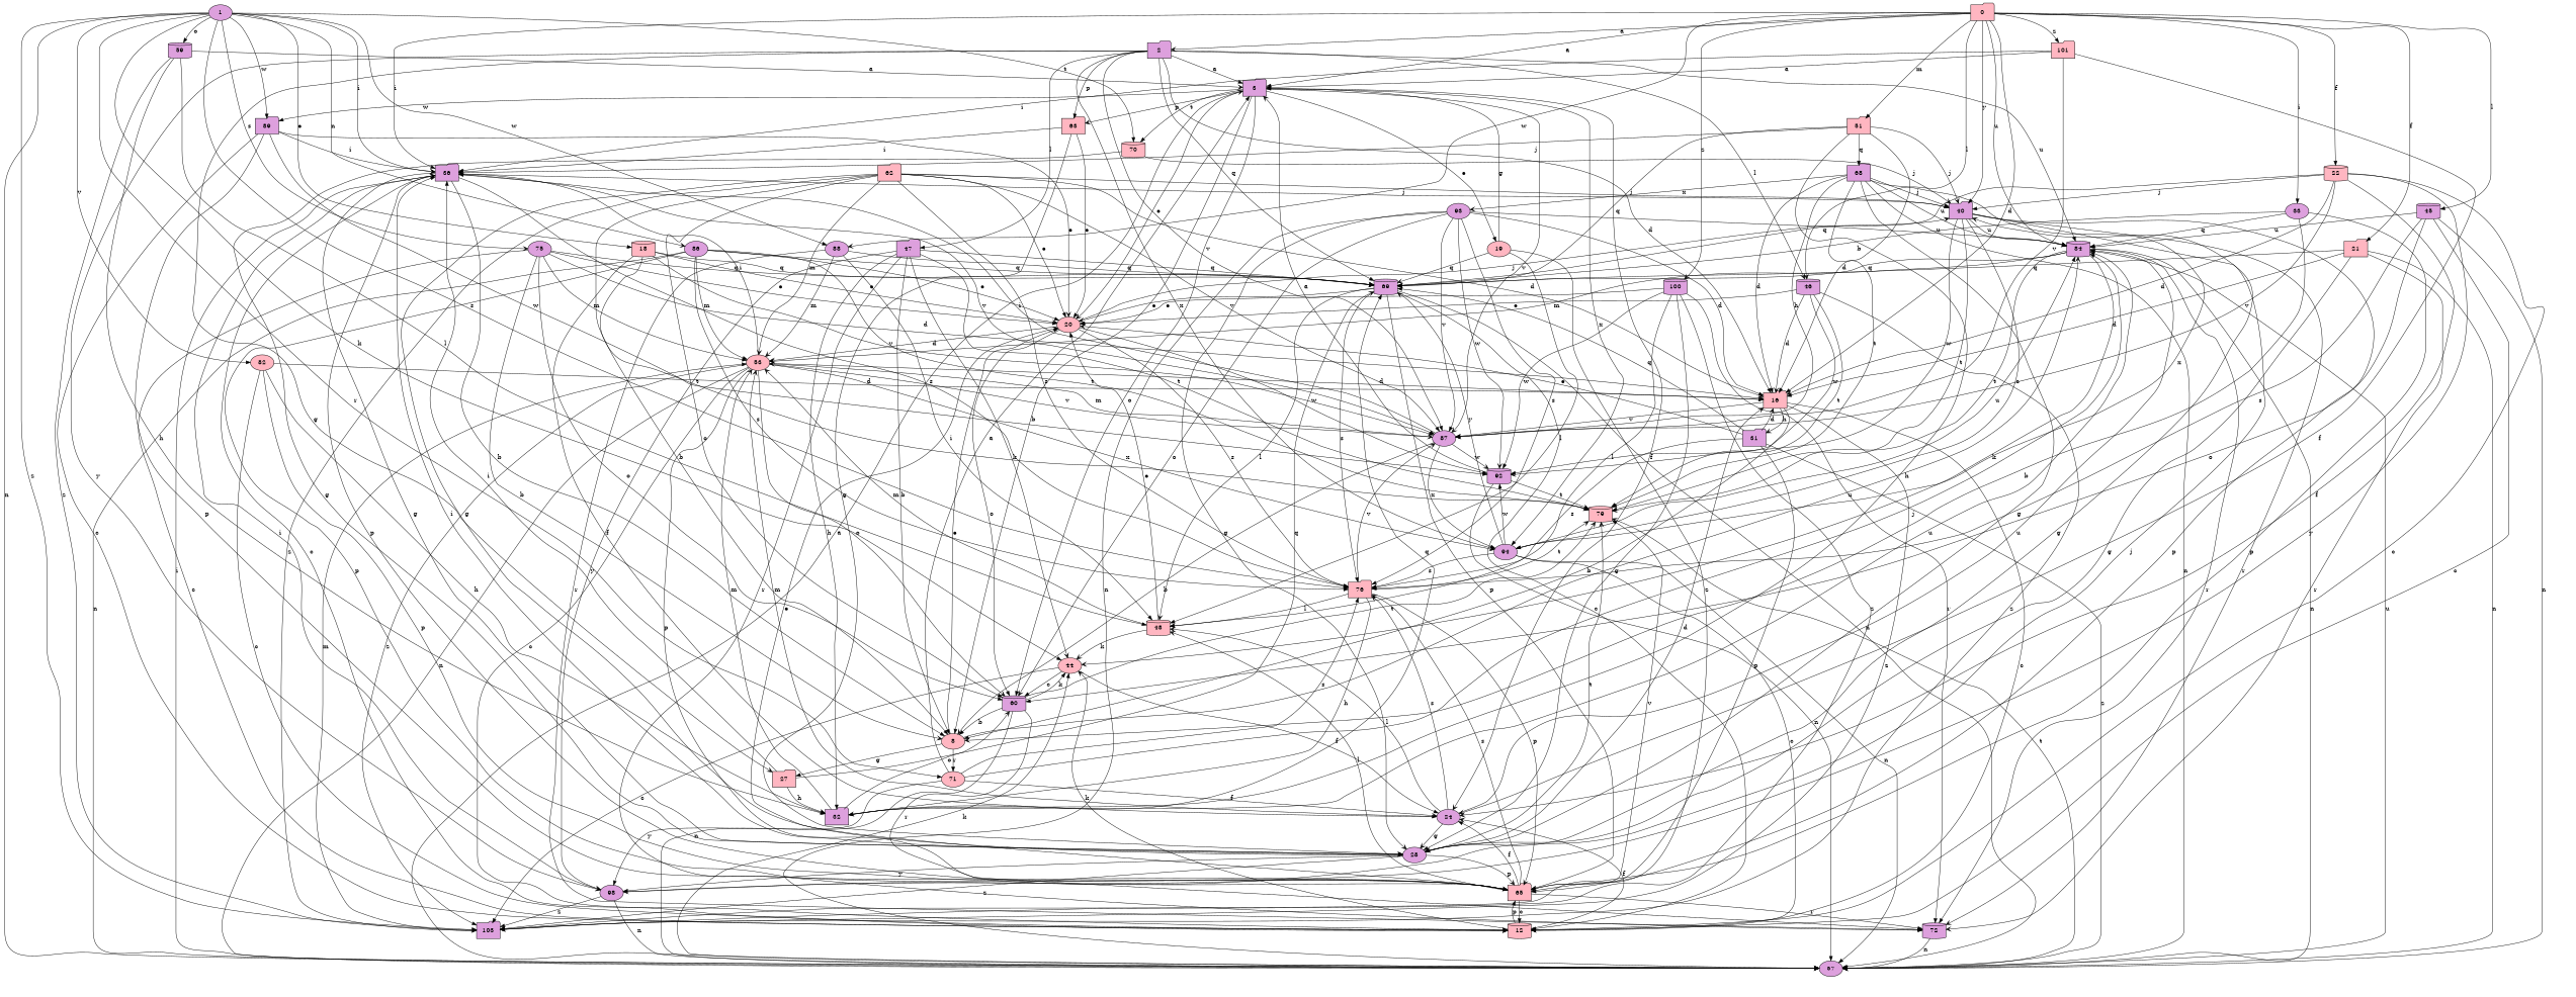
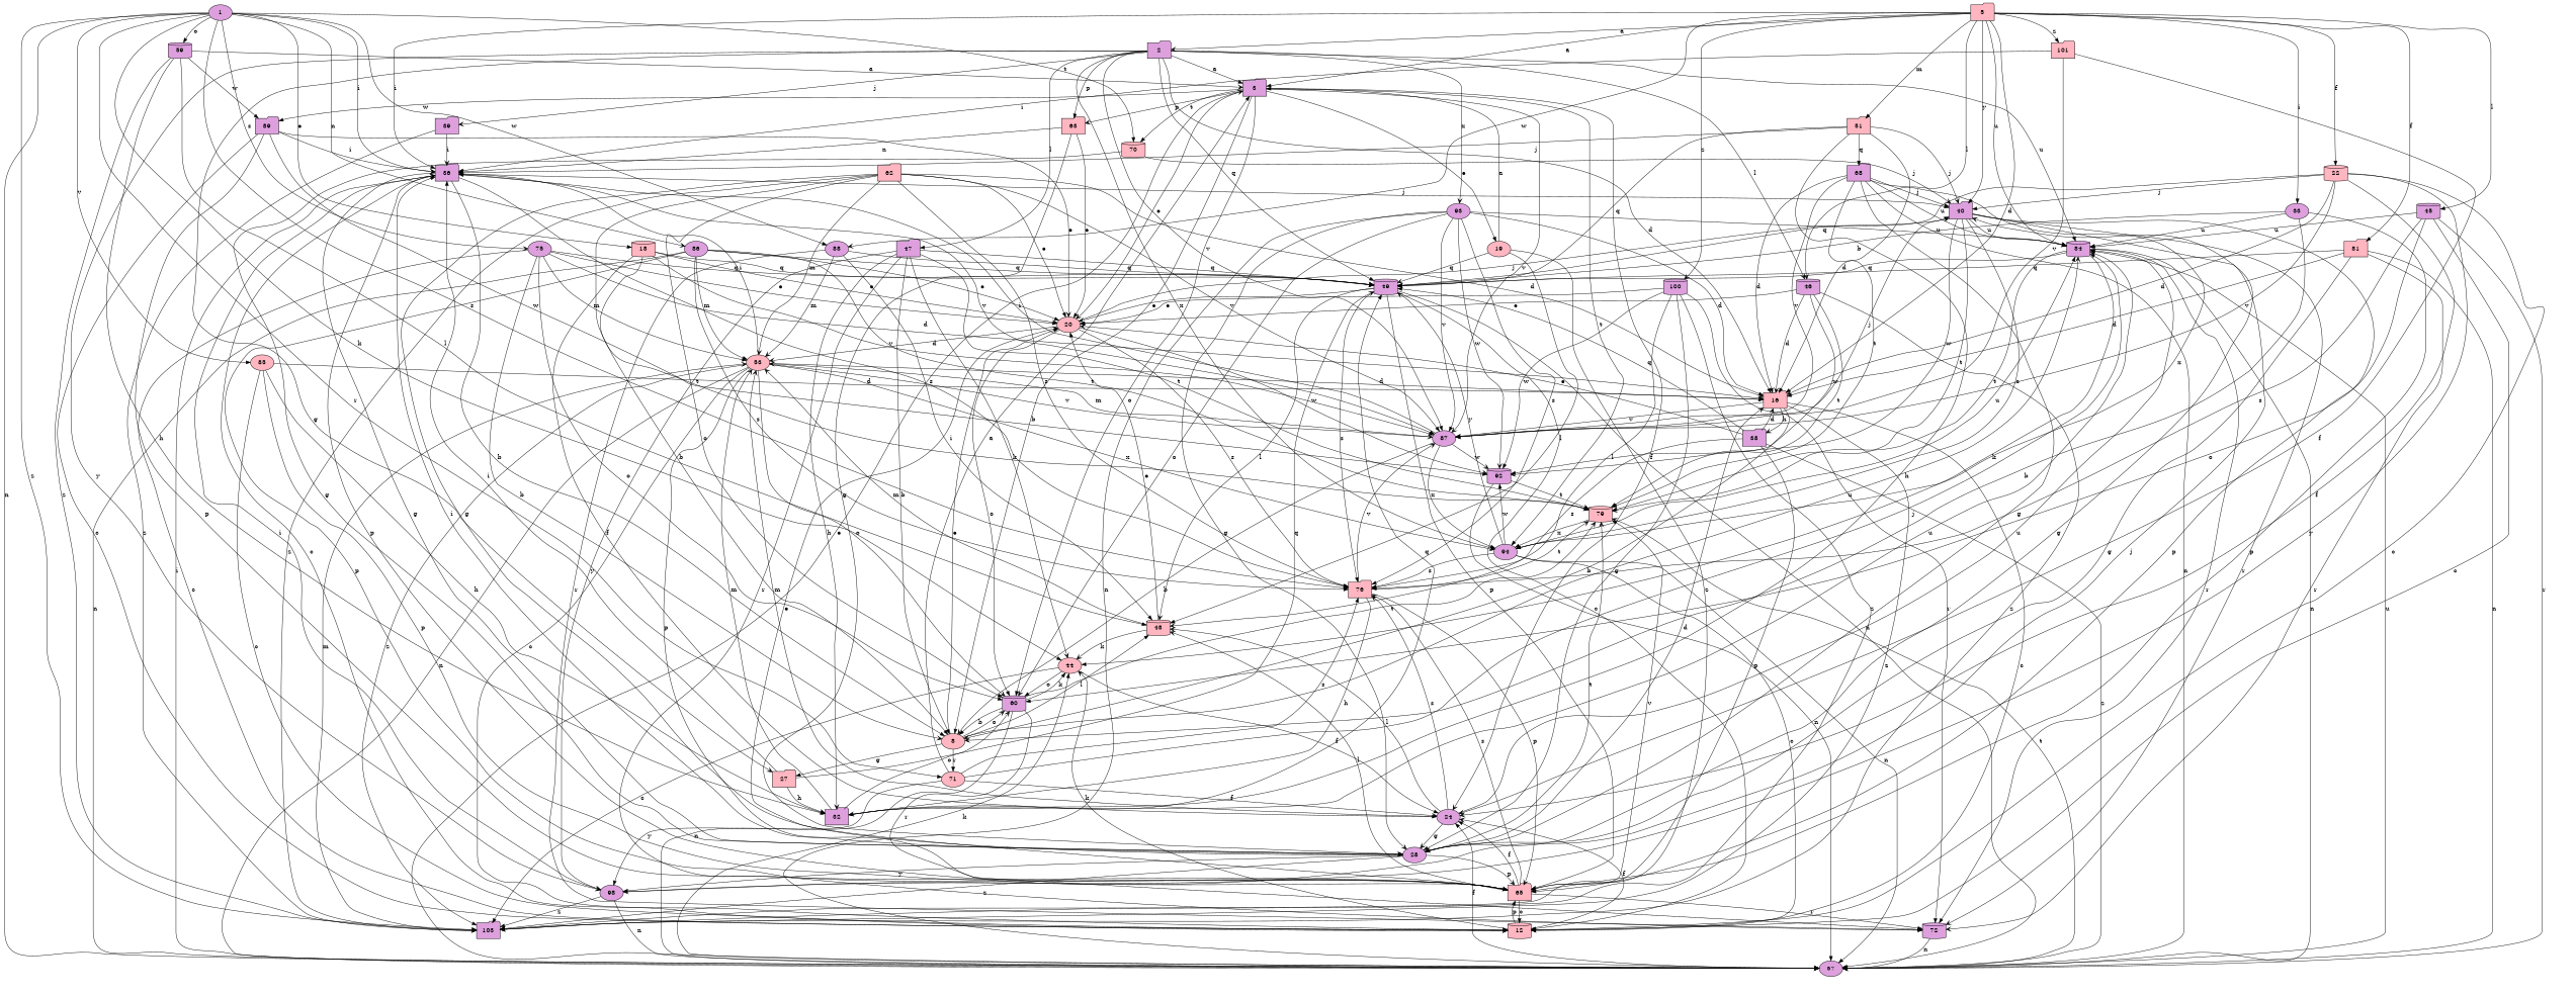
  strict digraph {
    node [fillcolor=plum shape=folder style=filled]
    edge [arrowhead=normal]
-   0 [fillcolor=lightpink]
+   0 [fillcolor=lightpink label=5]
    2
    3
    16 [fillcolor=lightpink]
-   21 [fillcolor=lightpink]
+   21 [fillcolor=lightpink label=81]
    22 [fillcolor=lightpink shape=cylinder]
    33 [shape=ellipse]
    36
    45 [shape=cylinder]
    46 [shape=cylinder]
    51 [fillcolor=lightpink]
    84 [shape=cylinder]
    88 [shape=ellipse]
    100 [shape=cylinder]
    101 [fillcolor=lightpink]
    40
    98 [shape=ellipse]
    27 [fillcolor=lightpink]
+   39
    47
    63 [fillcolor=lightpink]
-   69 [shape=cylinder]
+   69 [shape=cylinder label=49]
    87 [shape=ellipse]
    93 [shape=ellipse]
    94 [shape=ellipse]
    n26 [fillcolor=lightpink label=70 shape=cylinder]
    89
    8 [fillcolor=lightpink shape=ellipse]
    19 [fillcolor=lightpink shape=ellipse]
    20 [fillcolor=lightpink shape=ellipse]
    24 [shape=ellipse]
    60 [shape=cylinder]
    103
    12 [fillcolor=lightpink shape=cylinder]
-   31
+   31 [label=38]
    57 [shape=ellipse]
    28 [shape=ellipse]
    72 [shape=cylinder]
    65 [fillcolor=lightpink]
    76 [fillcolor=lightpink]
    79 [fillcolor=lightpink shape=cylinder]
    n42 [label=92 shape=cylinder]
    68
    32
    44 [fillcolor=lightpink shape=ellipse]
    53 [fillcolor=lightpink shape=ellipse]
    48 [fillcolor=lightpink shape=cylinder]
    1 [shape=ellipse]
    18 [fillcolor=lightpink shape=cylinder]
    n50 [label=86 shape=ellipse]
    59 [shape=cylinder]
    71 [fillcolor=lightpink shape=ellipse]
    75 [shape=ellipse]
-   85 [fillcolor=lightpink shape=ellipse label=82]
+   85 [fillcolor=lightpink shape=ellipse]
    62 [fillcolor=lightpink]
    0 -> 2 [arrowhead=vee label=a]
    0 -> 3 [label=a]
    0 -> 16 [label=d]
    0 -> 21 [label=f]
    0 -> 22 [label=f]
    0 -> 33 [label=i]
    0 -> 36 [label=i]
    0 -> 45 [label=l]
    0 -> 46 [arrowhead=vee label=l]
    0 -> 51 [label=m]
    0 -> 84 [label=u]
    0 -> 88 [arrowhead=vee label=w]
    0 -> 100 [arrowhead=vee label=z]
    0 -> 101 [label=z]
    0 -> 40 [label=y]
    2 -> 3 [label=a]
    2 -> 16 [label=d]
    2 -> 46 [arrowhead=vee label=l]
    2 -> 84 [label=u]
    2 -> 98 [arrowhead=vee label=y]
    2 -> 27 [arrowhead=vee label=g]
+   2 -> 39 [arrowhead=vee label=j]
    2 -> 47 [label=l]
    2 -> 63 [label=p]
    2 -> 69 [label=q]
    2 -> 87 [label=v]
-   68 -> 93 [arrowhead=vee label=x]
+   2 -> 93 [arrowhead=vee label=x]
    2 -> 94 [arrowhead=vee label=x]
    3 -> 63 [arrowhead=vee label=p]
    3 -> 87 [arrowhead=vee label=v]
-   3 -> 94 [label=x]
+   3 -> 94 [label=t]
    3 -> n26 [label=t]
    3 -> 89 [label=w]
    3 -> 8 [label=b]
    3 -> 19 [label=e]
    3 -> 20 [arrowhead=vee label=e]
    3 -> 24 [arrowhead=vee label=f]
    3 -> 60 [label=o]
    16 -> 87 [label=v]
-   16 -> 8 [label=b]
+   16 -> 8 [arrowhead=vee label=b]
    16 -> 103 [arrowhead=vee label=z]
    16 -> 12 [arrowhead=vee label=c]
    16 -> 31 [arrowhead=vee label=h]
    21 -> 16 [label=d]
    21 -> 69 [arrowhead=vee label=q]
    21 -> 57 [label=n]
    21 -> 28 [arrowhead=vee label=g]
    21 -> 72 [arrowhead=vee label=r]
    22 -> 16 [arrowhead=vee label=d]
    22 -> 40 [label=j]
    22 -> 98 [arrowhead=vee label=y]
    22 -> 69 [label=q]
    22 -> 87 [arrowhead=vee label=v]
    22 -> 24 [arrowhead=vee label=f]
    22 -> 12 [label=c]
-   33 -> 84 [label=q]
+   33 -> 84 [label=u]
    33 -> 69 [label=b]
    33 -> 8 [arrowhead=vee label=b]
    33 -> 65 [arrowhead=vee label=p]
    36 -> 40 [label=j]
    36 -> 87 [label=v]
    36 -> 8 [label=b]
    36 -> 12 [arrowhead=vee label=c]
    36 -> 28 [label=g]
    36 -> 65 [label=p]
    36 -> 76 [label=s]
    45 -> 84 [label=u]
    45 -> 60 [label=o]
    45 -> 12 [label=c]
-   45 -> 57 [arrowhead=vee label=n]
+   45 -> 57 [arrowhead=vee label=r]
    45 -> 76 [label=s]
    46 -> 16 [arrowhead=vee label=d]
    46 -> 20 [label=e]
    46 -> 103 [arrowhead=vee label=z]
    46 -> 79 [label=t]
    46 -> n42 [label=w]
    51 -> 16 [label=d]
    51 -> 36 [arrowhead=vee label=j]
    51 -> 40 [arrowhead=vee label=j]
    51 -> 69 [label=q]
    51 -> 68 [label=q]
    51 -> 32 [arrowhead=vee label=h]
    84 -> 69 [arrowhead=vee label=q]
    84 -> 57 [arrowhead=vee label=n]
    84 -> 72 [label=r]
    84 -> 79 [arrowhead=vee label=t]
-   84 -> 44 [arrowhead=vee label=k]
-   84 -> 53 [arrowhead=vee label=m]
+   84 -> 44 [label=k]
    88 -> 69 [arrowhead=vee label=q]
    88 -> 72 [label=r]
    88 -> 53 [arrowhead=vee label=m]
    88 -> 48 [label=i]
    100 -> 20 [label=e]
    100 -> 103 [label=z]
    100 -> 28 [label=g]
    100 -> 72 [label=r]
    100 -> n42 [label=w]
    100 -> 48 [arrowhead=vee label=l]
-   101 -> 3 [label=a]
    101 -> 36 [label=i]
    101 -> 87 [label=v]
    101 -> 24 [arrowhead=vee label=f]
    40 -> 84 [arrowhead=vee label=u]
    40 -> 94 [label=c]
    40 -> 28 [arrowhead=vee label=g]
    40 -> 72 [arrowhead=vee label=r]
    40 -> 65 [label=p]
    40 -> 79 [label=t]
    40 -> n42 [arrowhead=vee label=w]
    98 -> 36 [arrowhead=vee label=i]
    98 -> 40 [arrowhead=vee label=j]
    98 -> 103 [label=z]
    98 -> 57 [label=n]
    27 -> 36 [label=i]
    27 -> 69 [arrowhead=vee label=q]
    27 -> 32 [arrowhead=vee label=h]
+   39 -> 36 [arrowhead=vee label=i]
+   39 -> 103 [arrowhead=vee label=z]
    47 -> 98 [arrowhead=vee label=y]
    47 -> 69 [arrowhead=vee label=q]
    47 -> 8 [label=b]
    47 -> 72 [label=r]
    47 -> 79 [arrowhead=vee label=t]
-   47 -> 32 [label=h]
+   47 -> 32 [arrowhead=vee label=h]
    47 -> 44 [arrowhead=vee label=k]
-   63 -> 36 [arrowhead=vee label=i]
+   63 -> 36 [arrowhead=vee label=n]
    63 -> 20 [label=e]
    63 -> 28 [arrowhead=vee label=g]
    69 -> 20 [arrowhead=vee label=e]
    69 -> 12 [label=c]
    69 -> 57 [label=n]
    69 -> 65 [label=p]
    69 -> 76 [label=s]
    69 -> 48 [arrowhead=vee label=l]
    87 -> 36 [label=i]
-   62 -> 40 [label=j]
+   87 -> 40 [label=j]
    87 -> 94 [label=x]
    87 -> 8 [arrowhead=vee label=b]
    87 -> n42 [arrowhead=vee label=w]
    87 -> 53 [arrowhead=vee label=m]
    93 -> 16 [label=d]
    93 -> 84 [arrowhead=vee label=u]
    93 -> 87 [label=v]
    93 -> 60 [arrowhead=vee label=o]
    93 -> 57 [label=n]
    93 -> 28 [arrowhead=vee label=g]
    93 -> 76 [label=s]
    93 -> n42 [arrowhead=vee label=w]
    94 -> 84 [label=u]
    94 -> 69 [arrowhead=vee label=y]
    94 -> 12 [label=c]
    94 -> 57 [label=n]
    94 -> 76 [label=s]
    94 -> n42 [label=w]
    n26 -> 40 [arrowhead=vee label=j]
    n26 -> 28 [arrowhead=vee label=g]
    89 -> 36 [arrowhead=vee label=i]
    89 -> 20 [arrowhead=vee label=e]
    89 -> 12 [arrowhead=vee label=c]
    89 -> 65 [label=p]
    89 -> n42 [label=w]
    8 -> 84 [arrowhead=vee label=u]
    8 -> 27 [label=g]
    8 -> 20 [label=e]
+   8 -> 60 [arrowhead=vee label=o]
    8 -> 71 [label=r]
-   19 -> 3 [label=g]
+   19 -> 3 [label=a]
    19 -> 69 [arrowhead=vee label=q]
    19 -> 103 [label=z]
    19 -> 48 [label=l]
    20 -> 40 [arrowhead=vee label=j]
    20 -> 60 [label=o]
    20 -> 76 [label=s]
-   20 -> n42 [label=w]
+   20 -> n42 [arrowhead=vee label=w]
    20 -> 53 [arrowhead=vee label=d]
    24 -> 84 [label=u]
    24 -> 28 [arrowhead=vee label=g]
    24 -> 76 [arrowhead=vee label=s]
    24 -> 53 [arrowhead=vee label=m]
    24 -> 48 [arrowhead=vee label=l]
    60 -> 8 [label=b]
    60 -> 57 [label=n]
    60 -> 72 [label=r]
    60 -> 79 [arrowhead=vee label=t]
    60 -> 44 [label=k]
-   103 -> 53 [label=m]
+   103 -> 53 [arrowhead=vee label=m]
    12 -> 24 [arrowhead=vee label=f]
    12 -> 65 [label=p]
    12 -> 44 [arrowhead=vee label=k]
    31 -> 16 [arrowhead=vee label=d]
    31 -> 69 [label=q]
    31 -> 20 [arrowhead=vee label=e]
    31 -> 57 [label=z]
    31 -> 65 [arrowhead=vee label=p]
    31 -> 76 [arrowhead=vee label=s]
-   57 -> 3 [arrowhead=vee label=a]
+   57 -> 3 [arrowhead=vee label=e]
    57 -> 36 [arrowhead=vee label=i]
    57 -> 84 [label=u]
+   57 -> 24 [label=f]
    57 -> 79 [arrowhead=vee label=t]
    57 -> 44 [label=k]
    28 -> 16 [arrowhead=vee label=d]
    28 -> 36 [label=i]
    28 -> 98 [label=y]
    28 -> 103 [arrowhead=vee label=z]
    28 -> 65 [arrowhead=vee label=p]
    28 -> 79 [arrowhead=vee label=t]
    72 -> 57 [arrowhead=vee label=n]
    65 -> 20 [arrowhead=vee label=e]
    65 -> 24 [label=f]
    65 -> 12 [label=c]
    65 -> 72 [label=r]
    65 -> 76 [arrowhead=vee label=s]
    65 -> 79 [label=v]
    65 -> 48 [arrowhead=vee label=l]
    76 -> 87 [arrowhead=vee label=v]
    76 -> 65 [arrowhead=vee label=p]
    76 -> 79 [arrowhead=vee label=t]
    76 -> 32 [label=h]
-   76 -> 48 [label=l]
-   n42 -> 3 [arrowhead=vee label=a]
+   8 -> 48 [label=l]
+   79 -> 94 [label=x]
    n42 -> 57 [label=n]
    n42 -> 79 [arrowhead=vee label=t]
    68 -> 16 [label=d]
    68 -> 84 [label=u]
    68 -> 40 [label=j]
-   68 -> 87 [arrowhead=vee label=h]
+   68 -> 87 [arrowhead=vee label=v]
    68 -> 94 [label=x]
    68 -> 57 [arrowhead=vee label=n]
    68 -> 28 [label=g]
    68 -> 79 [label=t]
    32 -> 84 [label=u]
    32 -> 69 [label=q]
    32 -> 60 [arrowhead=vee label=o]
    32 -> 53 [arrowhead=vee label=m]
    44 -> 24 [label=f]
-   44 -> 60 [label=c]
+   44 -> 60 [label=o]
    44 -> 103 [label=c]
    53 -> 16 [label=d]
    53 -> 36 [label=i]
    53 -> 87 [arrowhead=vee label=v]
    53 -> 94 [arrowhead=vee label=x]
    53 -> 60 [arrowhead=vee label=o]
    53 -> 103 [label=z]
    53 -> 12 [label=c]
    53 -> 57 [arrowhead=vee label=n]
    53 -> 65 [label=p]
    48 -> 20 [label=e]
    48 -> 44 [arrowhead=vee label=k]
    48 -> 53 [arrowhead=vee label=m]
    1 -> 36 [arrowhead=vee label=i]
    1 -> 88 [label=w]
    1 -> n26 [label=t]
-   1 -> 89 [label=w]
+   59 -> 89 [label=w]
    1 -> 103 [arrowhead=vee label=z]
    1 -> 57 [arrowhead=vee label=n]
    1 -> 76 [label=s]
    1 -> 44 [label=k]
    1 -> 18 [label=e]
    1 -> n50 [arrowhead=vee label=n]
    1 -> 59 [label=o]
    1 -> 71 [label=r]
    1 -> 75 [arrowhead=vee label=s]
    1 -> 85 [label=v]
    18 -> 69 [label=q]
    18 -> 87 [label=v]
    18 -> 20 [arrowhead=vee label=e]
    18 -> 24 [label=f]
    18 -> 79 [label=t]
    n50 -> 69 [label=q]
    n50 -> 20 [label=e]
    n50 -> 57 [arrowhead=vee label=n]
    n50 -> 65 [arrowhead=vee label=p]
    n50 -> 76 [label=s]
    n50 -> 79 [arrowhead=vee label=t]
    n50 -> 53 [label=m]
    59 -> 3 [arrowhead=vee label=a]
    59 -> 103 [label=z]
    59 -> 32 [arrowhead=vee label=h]
    59 -> 48 [label=l]
    71 -> 3 [label=a]
    71 -> 84 [label=j]
    71 -> 98 [label=y]
    71 -> 24 [arrowhead=vee label=f]
    71 -> 76 [label=s]
    75 -> 16 [arrowhead=vee label=d]
    75 -> 69 [arrowhead=vee label=q]
    75 -> 8 [arrowhead=vee label=b]
    75 -> 20 [label=e]
    75 -> 60 [label=o]
    75 -> 12 [label=c]
    75 -> 53 [label=m]
    85 -> 16 [label=d]
    85 -> 12 [arrowhead=vee label=c]
    85 -> 65 [label=p]
    85 -> 32 [label=h]
    62 -> 16 [arrowhead=vee label=d]
    62 -> 87 [label=v]
    62 -> 8 [label=b]
    62 -> 20 [label=e]
    62 -> 60 [label=o]
    62 -> 103 [arrowhead=vee label=z]
    62 -> 28 [label=g]
    62 -> 76 [label=s]
    62 -> 53 [arrowhead=vee label=m]
  }
